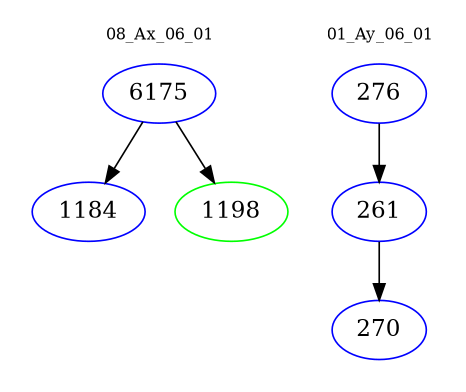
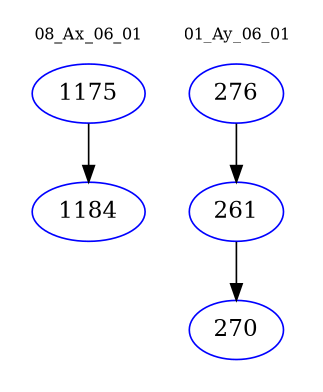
  digraph {
    node [color=blue]
    edge [color=black]
-   n1 [label=6175]
+   n1 [label=1175]
    n2 [label=1184]
-   n3 [color=green label=1198]
    n4 [label=261]
    n5 [label=276]
    n6 [label=270]
    subgraph cluster_1 {
      color=white
      fontsize=10
      label="08_Ax_06_01"
      n1
      n2
-     n3
    }
    subgraph cluster_2 {
      color=white
      fontsize=10
      label="01_Ay_06_01"
      n4
      n5
      n6
    }
    n1 -> n2
-   n1 -> n3
    n4 -> n6
    n5 -> n4
  }
